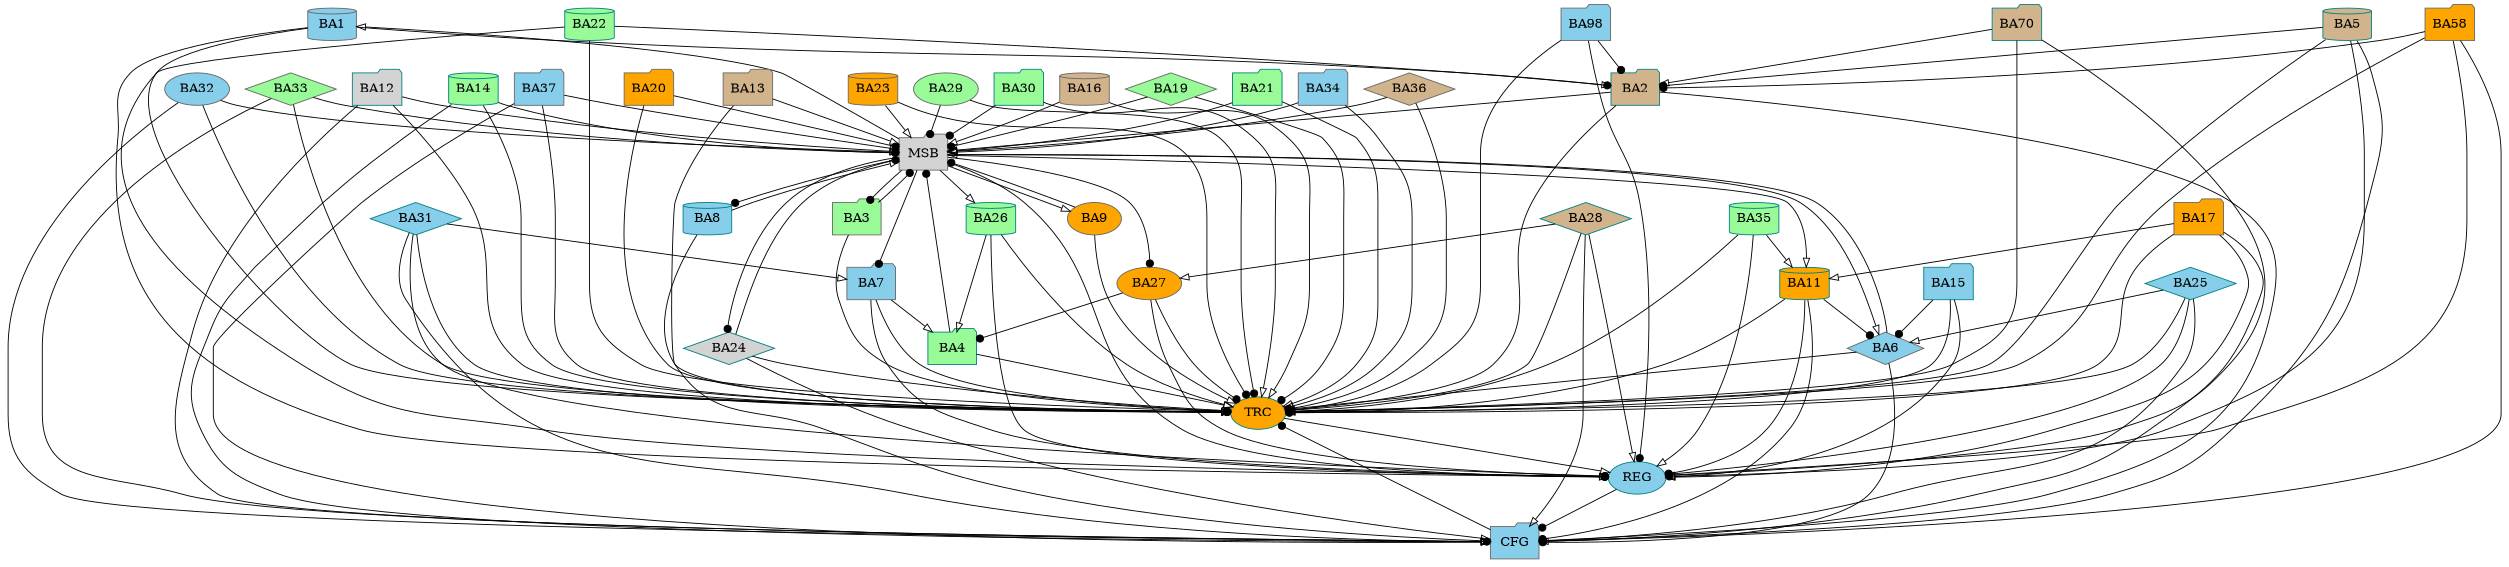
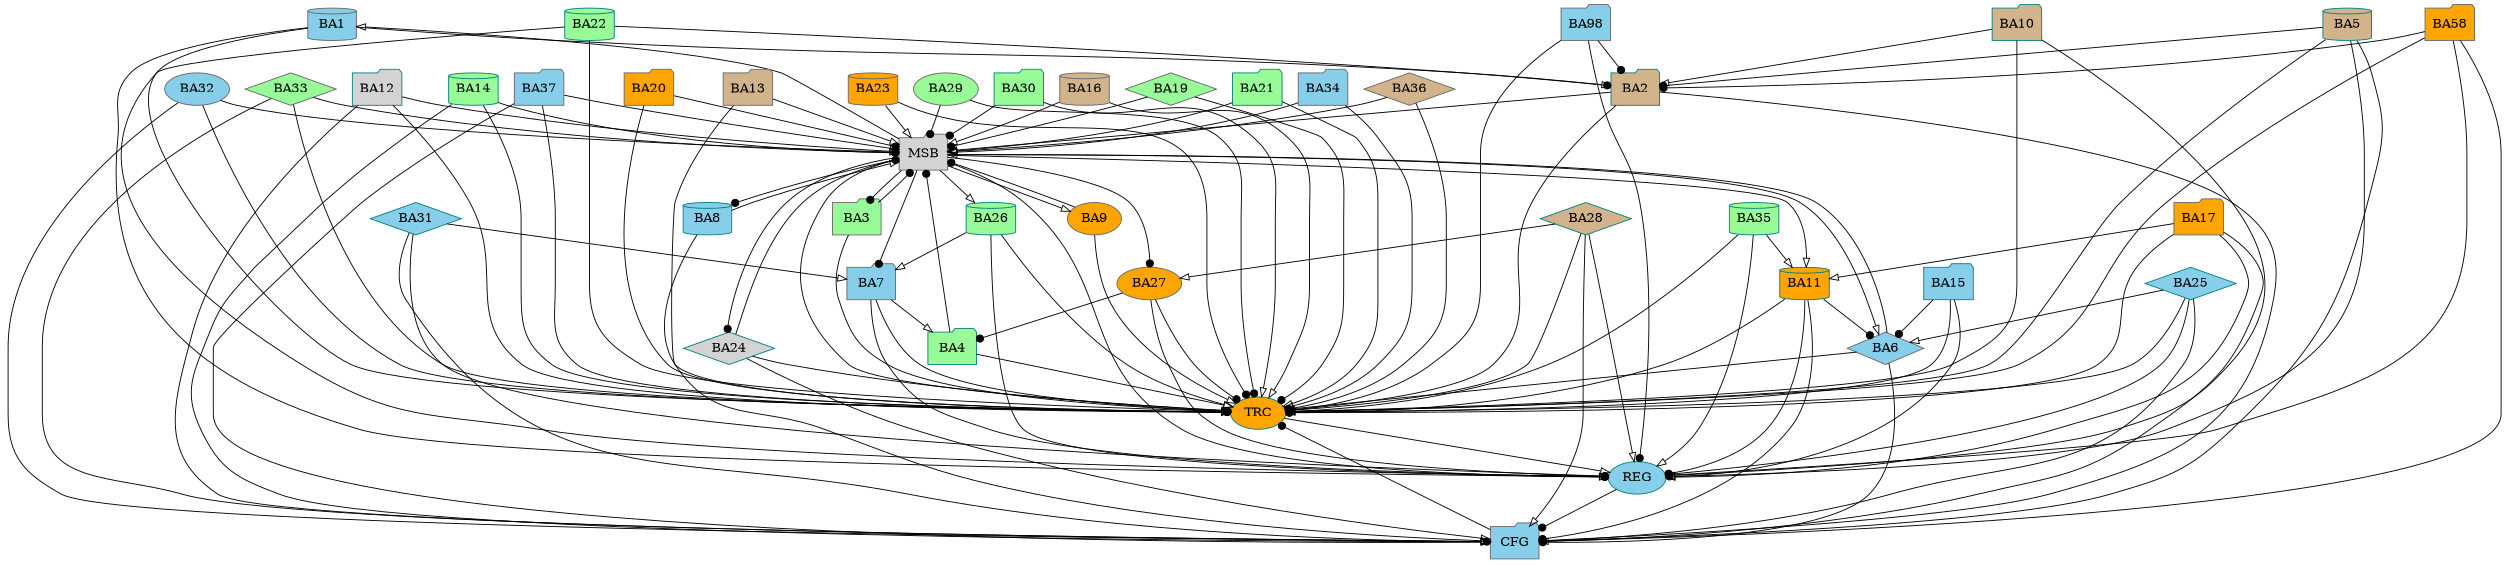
  strict digraph {
    node [color=gray40 fillcolor=skyblue shape=folder style=filled]
    edge [arrowhead=onormal]
    n1 [label=BA1 shape=cylinder]
    n2 [color=teal fillcolor=tan label=BA2]
    n3 [color=teal label=REG shape=ellipse]
    n4 [color=teal fillcolor=orange label=TRC shape=ellipse]
    n5 [fillcolor=lightgrey label=MSB]
    n6 [label=CFG]
    n7 [fillcolor=palegreen label=BA3]
    n8 [label=BA6 shape=diamond]
    n9 [label=BA7]
    n10 [color=teal label=BA8 shape=cylinder]
    n11 [fillcolor=orange label=BA9 shape=ellipse]
    n12 [color=teal fillcolor=orange label=BA11 shape=cylinder]
    n13 [color=teal fillcolor=lightgrey label=BA24 shape=diamond]
    n14 [color=teal fillcolor=palegreen label=BA26 shape=cylinder]
    n15 [fillcolor=orange label=BA27 shape=ellipse]
    n16 [color=teal fillcolor=palegreen label=BA4]
    n17 [color=teal fillcolor=tan label=BA5 shape=cylinder]
-   n18 [color=teal fillcolor=tan label=BA70]
+   n18 [color=teal fillcolor=tan label=BA10]
    n19 [color=teal fillcolor=lightgrey label=BA12]
    n20 [fillcolor=tan label=BA13]
    n21 [color=teal fillcolor=palegreen label=BA14 shape=cylinder]
    n22 [color=teal label=BA15]
    n23 [fillcolor=tan label=BA16 shape=cylinder]
    n24 [fillcolor=orange label=BA17]
    n25 [label=BA98]
    n26 [fillcolor=palegreen label=BA19 shape=diamond]
    n27 [fillcolor=orange label=BA20]
    n28 [color=teal fillcolor=palegreen label=BA21]
    n29 [color=teal fillcolor=palegreen label=BA22 shape=cylinder]
    n30 [fillcolor=orange label=BA23 shape=cylinder]
    n31 [color=teal label=BA25 shape=diamond]
    n32 [color=teal fillcolor=tan label=BA28 shape=diamond]
    n33 [fillcolor=palegreen label=BA29 shape=ellipse]
    n34 [color=teal fillcolor=palegreen label=BA30]
    n35 [color=teal label=BA31 shape=diamond]
    n36 [label=BA32 shape=ellipse]
    n37 [fillcolor=palegreen label=BA33 shape=diamond]
    n38 [label=BA34]
    n39 [color=teal fillcolor=palegreen label=BA35 shape=cylinder]
    n40 [fillcolor=tan label=BA36 shape=diamond]
    n41 [label=BA37]
    n42 [fillcolor=orange label=BA58]
    n1 -> n2
    n1 -> n3 [arrowhead=dot]
    n1 -> n4 [arrowhead=dot]
    n2 -> n4
    n2 -> n5
    n2 -> n6 [arrowhead=dot]
    n3 -> n6 [arrowhead=dot]
    n4 -> n3
    n5 -> n1
    n5 -> n3
    n5 -> n7 [arrowhead=dot]
    n5 -> n8
    n5 -> n9 [arrowhead=dot]
    n5 -> n10 [arrowhead=dot]
    n5 -> n11
    n5 -> n12
    n5 -> n13 [arrowhead=dot]
    n5 -> n14
    n5 -> n15 [arrowhead=dot]
    n6 -> n4 [arrowhead=dot]
    n7 -> n4 [arrowhead=dot]
    n7 -> n5 [arrowhead=dot]
    n8 -> n4 [arrowhead=dot]
    n8 -> n5
    n8 -> n6 [arrowhead=dot]
    n9 -> n3 [arrowhead=dot]
    n9 -> n4 [arrowhead=dot]
    n9 -> n16
    n10 -> n5
    n10 -> n6
    n11 -> n4
    n11 -> n5 [arrowhead=dot]
    n12 -> n3 [arrowhead=dot]
    n12 -> n4 [arrowhead=dot]
    n12 -> n6 [arrowhead=dot]
    n12 -> n8 [arrowhead=dot]
    n13 -> n4
    n13 -> n5 [arrowhead=dot]
    n13 -> n6
    n14 -> n3 [arrowhead=dot]
    n14 -> n4
-   n14 -> n16
+   n14 -> n9
    n15 -> n3
    n15 -> n4 [arrowhead=dot]
    n15 -> n16 [arrowhead=dot]
    n16 -> n4
    n16 -> n5 [arrowhead=dot]
    n17 -> n2 [arrowhead=dot]
    n17 -> n3 [arrowhead=dot]
    n17 -> n4
    n17 -> n6 [arrowhead=dot]
    n18 -> n2
    n18 -> n3
    n18 -> n4
    n19 -> n4
    n19 -> n5
    n19 -> n6
    n20 -> n4
    n20 -> n5
    n21 -> n4 [arrowhead=dot]
    n21 -> n5 [arrowhead=dot]
    n21 -> n6
    n22 -> n3
    n22 -> n4
    n22 -> n8 [arrowhead=dot]
    n23 -> n4
    n23 -> n5
    n24 -> n3
    n24 -> n4 [arrowhead=dot]
    n24 -> n6
    n24 -> n12
    n25 -> n2 [arrowhead=dot]
    n25 -> n3 [arrowhead=dot]
    n25 -> n4 [arrowhead=dot]
    n26 -> n4 [arrowhead=dot]
    n26 -> n5 [arrowhead=dot]
    n27 -> n4
    n27 -> n5 [arrowhead=dot]
    n28 -> n4
    n28 -> n5
    n29 -> n2 [arrowhead=dot]
    n29 -> n3 [arrowhead=dot]
    n29 -> n4 [arrowhead=dot]
    n30 -> n4 [arrowhead=dot]
    n30 -> n5
    n31 -> n3 [arrowhead=dot]
    n31 -> n4 [arrowhead=dot]
    n31 -> n6 [arrowhead=dot]
    n31 -> n8
    n32 -> n3
    n32 -> n4 [arrowhead=dot]
    n32 -> n6
    n32 -> n15
    n33 -> n4 [arrowhead=dot]
    n33 -> n5 [arrowhead=dot]
    n34 -> n4
    n34 -> n5 [arrowhead=dot]
    n35 -> n3 [arrowhead=dot]
-   n35 -> n4
+   n5 -> n4
    n35 -> n6
    n35 -> n9
    n36 -> n4 [arrowhead=dot]
    n36 -> n5
    n36 -> n6 [arrowhead=dot]
    n37 -> n4
    n37 -> n5 [arrowhead=dot]
    n37 -> n6
    n38 -> n4
    n38 -> n5
    n39 -> n3
    n39 -> n4 [arrowhead=dot]
    n39 -> n12
    n40 -> n4 [arrowhead=dot]
    n40 -> n5
    n41 -> n4
    n41 -> n5
    n41 -> n6
    n42 -> n2 [arrowhead=dot]
    n42 -> n3 [arrowhead=dot]
    n42 -> n4 [arrowhead=dot]
    n42 -> n6 [arrowhead=dot]
  }
